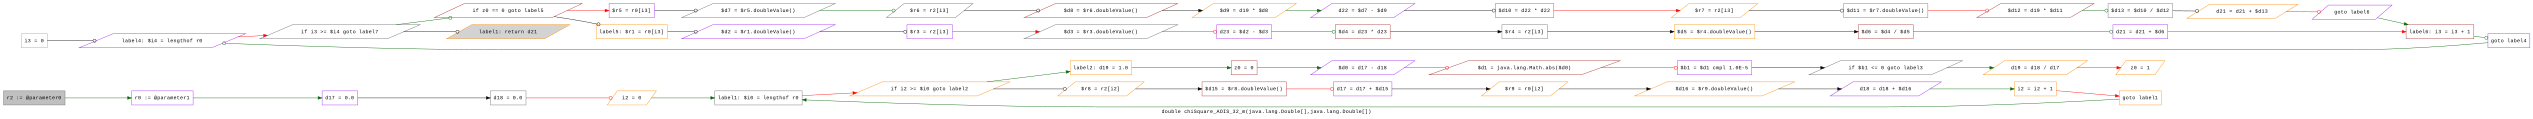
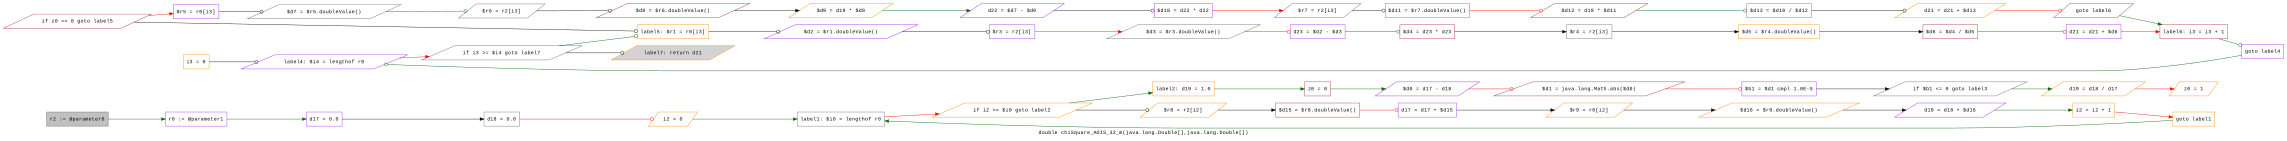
  digraph {
    fontname="Liberation Mono"
    label="double chiSquare_AOIS_32_m(java.lang.Double[],java.lang.Double[])"
    rankdir=LR
    node [color=darkorange fontname="Liberation Mono" shape=box]
    edge [arrowhead=normal color=black fontname="Liberation Mono"]
    n1 [color=gray40 fillcolor=gray label="r2 := @parameter0" style=filled]
    n2 [color=purple label="r0 := @parameter1"]
    n3 [color=purple label="d17 = 0.0"]
    n4 [color=gray40 label="d18 = 0.0"]
    n5 [label="i2 = 0" shape=parallelogram]
    n6 [color=gray40 label="label1: $i0 = lengthof r0"]
    n7 [label="if i2 >= $i0 goto label2" shape=parallelogram]
    n8 [label="$r8 = r2[i2]" shape=parallelogram]
    n9 [label="label2: d19 = 1.0"]
    n10 [color=brown label="$d15 = $r8.doubleValue()"]
    n11 [color=brown label="z0 = 0"]
    n12 [color=purple label="d17 = d17 + $d15"]
    n13 [color=purple label="$d0 = d17 - d18" shape=parallelogram]
    n14 [label="$r9 = r0[i2]" shape=parallelogram]
    n15 [label="$d16 = $r9.doubleValue()" shape=parallelogram]
    n16 [color=purple label="d18 = d18 + $d16" shape=parallelogram]
    n17 [label="i2 = i2 + 1"]
    n18 [label="goto label1"]
    n19 [color=brown label="$d1 = java.lang.Math.abs($d0)" shape=parallelogram]
    n20 [color=purple label="$b1 = $d1 cmpl 1.0E-5"]
    n21 [color=gray40 label="if $b1 <= 0 goto label3" shape=parallelogram]
    n22 [label="d19 = d18 / d17" shape=parallelogram]
    n23 [label="z0 = 1" shape=parallelogram]
    n24 [label="i3 = 0"]
    n25 [color=purple label="label4: $i4 = lengthof r0" shape=parallelogram]
    n26 [color=gray40 label="if i3 >= $i4 goto label7" shape=parallelogram]
    n27 [color=brown label="if z0 == 0 goto label5" shape=parallelogram]
-   n28 [fillcolor=lightgray label="label1: return d21" shape=parallelogram style=filled]
+   n28 [fillcolor=lightgray label="label7: return d21" shape=parallelogram style=filled]
    n29 [color=purple label="$r5 = r0[i3]"]
    n30 [label="label5: $r1 = r0[i3]"]
    n31 [color=gray40 label="$d7 = $r5.doubleValue()" shape=parallelogram]
    n32 [color=purple label="$d2 = $r1.doubleValue()" shape=parallelogram]
    n33 [color=gray40 label="$r6 = r2[i3]" shape=parallelogram]
    n34 [color=purple label="$r3 = r2[i3]"]
    n35 [color=brown label="$d8 = $r6.doubleValue()" shape=parallelogram]
    n36 [label="$d9 = d19 * $d8" shape=parallelogram]
    n37 [color=purple label="d22 = $d7 - $d9" shape=parallelogram]
    n38 [color=purple label="$d10 = d22 * d22"]
-   n39 [label="$r7 = r2[i3]" shape=parallelogram]
+   n39 [color=gray40 label="$r7 = r2[i3]" shape=parallelogram]
    n40 [color=gray40 label="$d11 = $r7.doubleValue()"]
    n41 [color=brown label="$d12 = d19 * $d11" shape=parallelogram]
    n42 [color=gray40 label="$d13 = $d10 / $d12"]
    n43 [label="d21 = d21 + $d13" shape=parallelogram]
    n44 [color=purple label="goto label6" shape=parallelogram]
    n45 [color=brown label="label6: i3 = i3 + 1"]
    n46 [color=purple label="goto label4"]
    n47 [color=gray40 label="$d3 = $r3.doubleValue()" shape=parallelogram]
    n48 [color=purple label="d23 = $d2 - $d3"]
    n49 [color=brown label="$d4 = d23 * d23"]
    n50 [color=gray40 label="$r4 = r2[i3]"]
    n51 [label="$d5 = $r4.doubleValue()"]
    n52 [color=brown label="$d6 = $d4 / $d5"]
    n53 [color=purple label="d21 = d21 + $d6"]
    n1 -> n2 [color=darkgreen]
    n2 -> n3 [color=darkgreen]
    n3 -> n4
    n4 -> n5 [arrowhead=odot color=red]
    n5 -> n6 [color=darkgreen]
    n6 -> n7 [color=red]
    n7 -> n8 [arrowhead=odot]
    n7 -> n9 [color=darkgreen]
    n8 -> n10
    n9 -> n11 [color=darkgreen]
    n10 -> n12 [arrowhead=odot color=red]
    n11 -> n13 [color=darkgreen]
    n12 -> n14
    n13 -> n19 [arrowhead=odot color=red]
    n14 -> n15
    n15 -> n16
    n16 -> n17 [color=darkgreen]
    n17 -> n18 [color=red]
    n18 -> n6 [color=darkgreen]
    n19 -> n20 [arrowhead=odot color=red]
    n20 -> n21
    n21 -> n22 [color=darkgreen]
    n22 -> n23 [color=red]
    n24 -> n25 [arrowhead=odot]
    n25 -> n26 [color=red]
-   n26 -> n27 [arrowhead=odot color=darkgreen]
+   n26 -> n30 [arrowhead=odot color=darkgreen]
    n26 -> n28 [arrowhead=odot]
    n27 -> n29 [color=red]
    n27 -> n30 [arrowhead=odot]
    n29 -> n31 [arrowhead=odot]
    n30 -> n32 [arrowhead=odot]
    n31 -> n33 [arrowhead=odot color=darkgreen]
    n32 -> n34 [arrowhead=odot]
    n33 -> n35 [arrowhead=odot]
    n34 -> n47 [color=red]
    n35 -> n36
    n36 -> n37 [color=darkgreen]
    n37 -> n38 [arrowhead=odot]
    n38 -> n39 [color=red]
    n39 -> n40 [arrowhead=odot]
    n40 -> n41 [arrowhead=odot color=red]
    n41 -> n42 [arrowhead=odot color=darkgreen]
    n42 -> n43 [arrowhead=odot]
    n43 -> n44 [arrowhead=odot color=red]
    n44 -> n45 [color=darkgreen]
    n45 -> n46 [arrowhead=odot color=darkgreen]
    n46 -> n25 [arrowhead=odot color=darkgreen]
    n47 -> n48 [arrowhead=odot color=red]
    n48 -> n49 [arrowhead=odot color=darkgreen]
    n49 -> n50
    n50 -> n51
    n51 -> n52
    n52 -> n53 [arrowhead=odot color=darkgreen]
    n53 -> n45 [color=red]
  }
